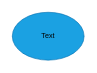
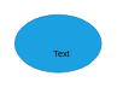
  <mxCell id="0" />
  <mxCell id="1" parent="0" />
  <mxCell id="2" value="" style="ellipse;whiteSpace=wrap;html=1;fillColor=#1ba1e2;strokeColor=#006EAF;fontColor=#ffffff;" vertex="1" parent="1"><mxGeometry x="20" y="20" width="120" height="80" as="geometry" /></mxCell>
- <mxCell id="3" value="Text" style="text;html=1;strokeColor=none;fillColor=none;align=center;verticalAlign=middle;whiteSpace=wrap;rounded=0;" vertex="1" parent="1"><mxGeometry x="30" y="40" width="100" height="40" as="geometry" /></mxCell>
+ <mxCell id="3" value="Text" style="text;html=1;strokeColor=none;fillColor=none;align=center;verticalAlign=middle;whiteSpace=wrap;rounded=0;" vertex="1" parent="1"><mxGeometry x="35" y="55" width="100" height="40" as="geometry" /></mxCell>
